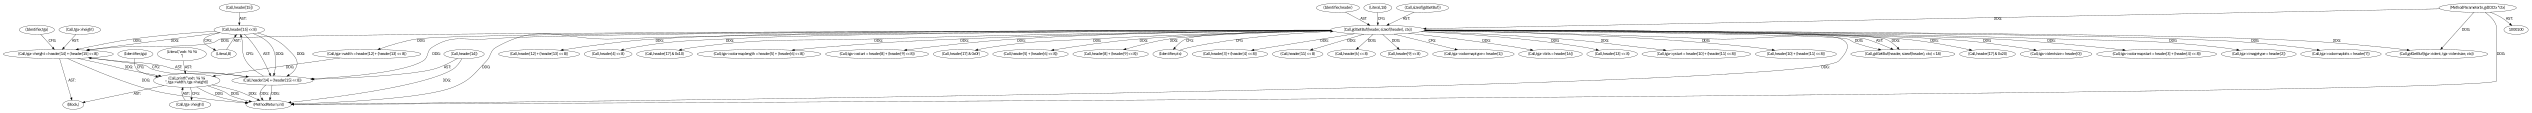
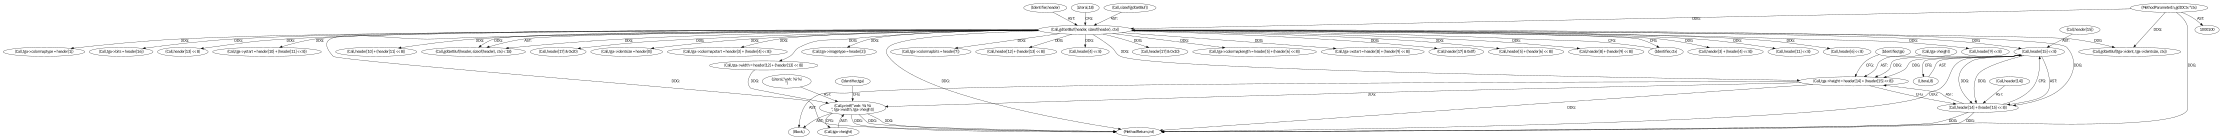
  digraph {
    fontname="IBM Plex Sans"
    node [fontname="IBM Plex Sans"]
    edge [fontname="IBM Plex Sans"]
    n1 [label="(Call,header[15] << 8)"]
    n2 [label="(Call,tga->height = header[14] + (header[15] << 8))"]
    n3 [label="(Call,header[14] + (header[15] << 8))"]
    n4 [label="(Literal,8)"]
    n5 [label="(MethodReturn,int)"]
    n6 [label="(Call,printf(\"wxh: %i %i\n\", tga->width, tga->height))"]
    n7 [label="(Block,)"]
    n8 [label="(Call,gdGetBuf(header, sizeof(header), ctx))"]
    n9 [label="(Call,header[9] << 8)"]
    n10 [label="(Call,tga->colormaptype = header[1])"]
    n11 [label="(Call,tga->bits = header[16])"]
    n12 [label="(Call,header[13] << 8)"]
    n13 [label="(Call,tga->ystart = header[10] + (header[11] << 8))"]
    n14 [label="(Call,header[10] + (header[11] << 8))"]
    n15 [label="(Call,gdGetBuf(header, sizeof(header), ctx) < 18)"]
    n16 [label="(Call,header[17] & 0x20)"]
    n17 [label="(Call,tga->identsize = header[0])"]
    n18 [label="(Call,tga->colormapstart = header[3] + (header[4] << 8))"]
    n19 [label="(Call,tga->width = header[12] + (header[13] << 8))"]
    n20 [label="(Call,gdGetBuf(tga->ident, tga->identsize, ctx))"]
    n21 [label="(Call,tga->imagetype = header[2])"]
    n22 [label="(Call,tga->colormapbits = header[7])"]
    n23 [label="(Call,header[12] + (header[13] << 8))"]
    n24 [label="(Call,header[4] << 8)"]
    n25 [label="(Call,header[17] & 0x10)"]
    n26 [label="(Call,tga->colormaplength = header[5] + (header[6] << 8))"]
    n27 [label="(Call,tga->xstart = header[8] + (header[9] << 8))"]
    n28 [label="(Call,header[17] & 0x0f)"]
    n29 [label="(Call,header[5] + (header[6] << 8))"]
    n30 [label="(Call,header[8] + (header[9] << 8))"]
    n31 [label="(Identifier,ctx)"]
    n32 [label="(Call,header[3] + (header[4] << 8))"]
    n33 [label="(Call,header[11] << 8)"]
    n34 [label="(Call,header[6] << 8)"]
    n35 [label="(MethodParameterIn,gdIOCtx *ctx)"]
    1000100
    n37 [label="(Call,tga->height)"]
    n38 [label="(Identifier,header)"]
    n39 [label="(Literal,\"wxh: %i %i\n\")"]
    n40 [label="(Literal,18)"]
    n41 [label="(Call,tga->height)"]
    n42 [label="(Identifier,tga)"]
    n43 [label="(Call,header[15])"]
    n44 [label="(Identifier,tga)"]
    n45 [label="(Call,sizeof(gdGetBuf))"]
    n46 [label="(Call,header[14])"]
    n1 -> n2 [label="DDG: "]
    n1 -> n2 [label="DDG: "]
    n1 -> n3 [label="AST: "]
    n1 -> n3 [label="DDG: "]
    n1 -> n3 [label="DDG: "]
    n1 -> n4 [label="CFG: "]
-   n46 -> n5 [label="DDG: "]
+   n1 -> n5 [label="DDG: "]
    n2 -> n3 [label="CFG: "]
    n2 -> n5 [label="DDG: "]
    n2 -> n6 [label="DDG: "]
    n2 -> n7 [label="AST: "]
    n3 -> n1 [label="CFG: "]
    n3 -> n2 [label="AST: "]
    n3 -> n5 [label="DDG: "]
    n3 -> n5 [label="DDG: "]
    n4 -> n1 [label="AST: "]
    n6 -> n5 [label="DDG: "]
    n6 -> n5 [label="DDG: "]
    n6 -> n5 [label="DDG: "]
    n6 -> n7 [label="AST: "]
    n6 -> n37 [label="CFG: "]
+   n8 -> n1 [label="DDG: "]
    n8 -> n2 [label="DDG: "]
    n8 -> n3 [label="DDG: "]
    n8 -> n5 [label="DDG: "]
    n8 -> n5 [label="DDG: "]
    n8 -> n9 [label="DDG: "]
-   n8 -> n10 [label="CFG: "]
+   n8 -> n10 [label="DDG: "]
    n8 -> n11 [label="DDG: "]
    n8 -> n12 [label="DDG: "]
    n8 -> n13 [label="DDG: "]
    n8 -> n14 [label="DDG: "]
    n8 -> n15 [label="AST: "]
    n8 -> n15 [label="DDG: "]
    n8 -> n15 [label="DDG: "]
    n8 -> n16 [label="DDG: "]
    n8 -> n17 [label="DDG: "]
    n8 -> n18 [label="DDG: "]
    n8 -> n19 [label="DDG: "]
    n8 -> n20 [label="DDG: "]
    n8 -> n21 [label="DDG: "]
    n8 -> n22 [label="DDG: "]
    n8 -> n23 [label="DDG: "]
    n8 -> n24 [label="DDG: "]
    n8 -> n25 [label="DDG: "]
    n8 -> n26 [label="DDG: "]
    n8 -> n27 [label="DDG: "]
    n8 -> n28 [label="DDG: "]
    n8 -> n29 [label="DDG: "]
    n8 -> n30 [label="DDG: "]
    n8 -> n31 [label="CFG: "]
    n8 -> n32 [label="DDG: "]
    n8 -> n33 [label="DDG: "]
    n8 -> n34 [label="DDG: "]
    n19 -> n6 [label="DDG: "]
    n31 -> n8 [label="CFG: "]
    n35 -> n5 [label="DDG: "]
    n35 -> n8 [label="DDG: "]
    n35 -> n20 [label="DDG: "]
    n35 -> 1000100 [label="AST: "]
    n37 -> n6 [label="AST: "]
    n38 -> n8 [label="AST: "]
    n39 -> n6 [label="AST: "]
    n40 -> n8 [label="CFG: "]
    n41 -> n2 [label="AST: "]
    n42 -> n2 [label="CFG: "]
    n43 -> n1 [label="AST: "]
    n44 -> n6 [label="CFG: "]
    n45 -> n8 [label="AST: "]
    n46 -> n3 [label="AST: "]
  }
